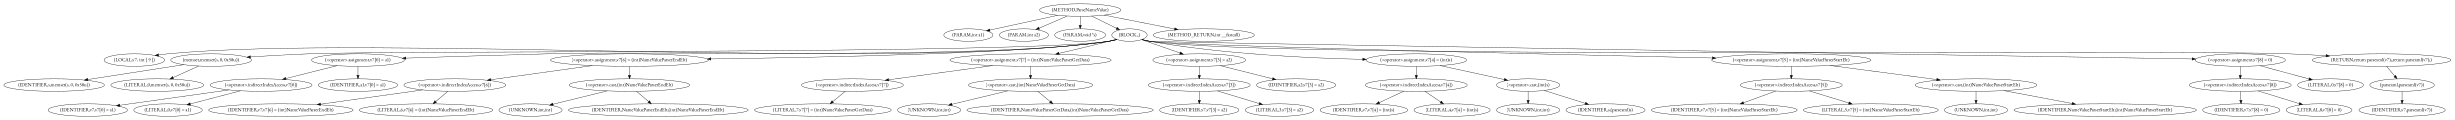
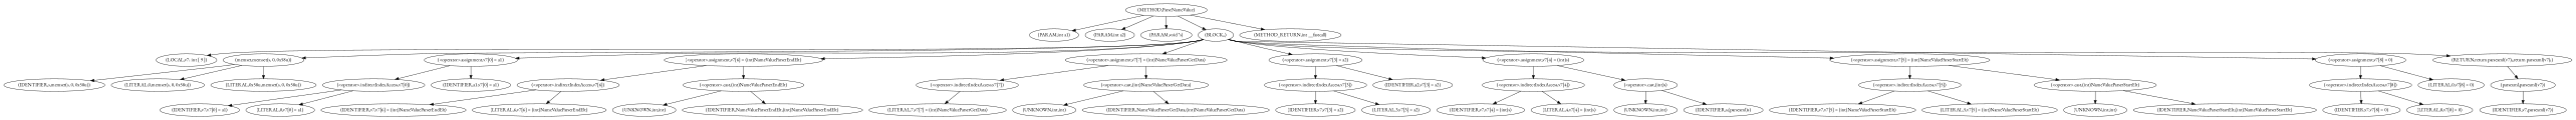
  digraph {
    fontname="EB Garamond"
    node [fontname="EB Garamond"]
    edge [fontname="EB Garamond"]
    n1 [label="(METHOD,ParseNameValue)"]
    n2 [label="(PARAM,int a1)"]
    n3 [label="(PARAM,int a2)"]
    n4 [label="(PARAM,void *s)"]
    n5 [label="(BLOCK,,)"]
    n6 [label="(METHOD_RETURN,int __fastcall)"]
    n7 [label="(LOCAL,v7: int [ 9 ])"]
    n8 [label="(memset,memset(s, 0, 0x58u))"]
    n9 [label="(<operator>.assignment,v7[0] = a1)"]
    n10 [label="(<operator>.assignment,v7[6] = (int)NameValueParserEndElt)"]
    n11 [label="(<operator>.assignment,v7[7] = (int)NameValueParserGetData)"]
    n12 [label="(<operator>.assignment,v7[3] = a2)"]
    n13 [label="(<operator>.assignment,v7[4] = (int)s)"]
    n14 [label="(<operator>.assignment,v7[5] = (int)NameValueParserStartElt)"]
    n15 [label="(<operator>.assignment,v7[8] = 0)"]
    n16 [label="(RETURN,return parsexml(v7);,return parsexml(v7);)"]
    n17 [label="(IDENTIFIER,s,memset(s, 0, 0x58u))"]
    n18 [label="(LITERAL,0,memset(s, 0, 0x58u))"]
+   n19 [label="(LITERAL,0x58u,memset(s, 0, 0x58u))"]
    n20 [label="(<operator>.indirectIndexAccess,v7[0])"]
    n21 [label="(IDENTIFIER,a1,v7[0] = a1)"]
    n22 [label="(<operator>.indirectIndexAccess,v7[6])"]
    n23 [label="(<operator>.cast,(int)NameValueParserEndElt)"]
    n24 [label="(<operator>.indirectIndexAccess,v7[7])"]
    n25 [label="(<operator>.cast,(int)NameValueParserGetData)"]
    n26 [label="(<operator>.indirectIndexAccess,v7[3])"]
    n27 [label="(IDENTIFIER,a2,v7[3] = a2)"]
    n28 [label="(<operator>.indirectIndexAccess,v7[4])"]
    n29 [label="(<operator>.cast,(int)s)"]
    n30 [label="(<operator>.indirectIndexAccess,v7[5])"]
    n31 [label="(<operator>.cast,(int)NameValueParserStartElt)"]
    n32 [label="(<operator>.indirectIndexAccess,v7[8])"]
    n33 [label="(LITERAL,0,v7[8] = 0)"]
    n34 [label="(parsexml,parsexml(v7))"]
    n35 [label="(IDENTIFIER,v7,v7[0] = a1)"]
    n36 [label="(LITERAL,0,v7[0] = a1)"]
    n37 [label="(IDENTIFIER,v7,v7[6] = (int)NameValueParserEndElt)"]
    n38 [label="(LITERAL,6,v7[6] = (int)NameValueParserEndElt)"]
    n39 [label="(UNKNOWN,int,int)"]
    n40 [label="(IDENTIFIER,NameValueParserEndElt,(int)NameValueParserEndElt)"]
    n41 [label="(LITERAL,7,v7[7] = (int)NameValueParserGetData)"]
    n42 [label="(UNKNOWN,int,int)"]
    n43 [label="(IDENTIFIER,NameValueParserGetData,(int)NameValueParserGetData)"]
    n44 [label="(IDENTIFIER,v7,v7[3] = a2)"]
    n45 [label="(LITERAL,3,v7[3] = a2)"]
    n46 [label="(IDENTIFIER,v7,v7[4] = (int)s)"]
    n47 [label="(LITERAL,4,v7[4] = (int)s)"]
    n48 [label="(UNKNOWN,int,int)"]
    n49 [label="(IDENTIFIER,s,(parsexml)s)"]
    n50 [label="(IDENTIFIER,v7,v7[5] = (int)NameValueParserStartElt)"]
    n51 [label="(LITERAL,5,v7[5] = (int)NameValueParserStartElt)"]
    n52 [label="(UNKNOWN,int,int)"]
    n53 [label="(IDENTIFIER,NameValueParserStartElt,(int)NameValueParserStartElt)"]
    n54 [label="(IDENTIFIER,v7,v7[8] = 0)"]
    n55 [label="(LITERAL,8,v7[8] = 0)"]
    n56 [label="(IDENTIFIER,v7,parsexml(v7))"]
    n1 -> n2
    n1 -> n3
    n1 -> n4
    n1 -> n5
    n1 -> n6
    n5 -> n7
    n5 -> n8
    n5 -> n9
    n5 -> n10
    n5 -> n11
    n5 -> n12
    n5 -> n13
    n5 -> n14
    n5 -> n15
    n5 -> n16
    n8 -> n17
    n8 -> n18
+   n8 -> n19
    n9 -> n20
    n9 -> n21
    n10 -> n22
    n10 -> n23
    n11 -> n24
    n11 -> n25
    n12 -> n26
    n12 -> n27
    n13 -> n28
    n13 -> n29
    n14 -> n30
    n14 -> n31
    n15 -> n32
    n15 -> n33
    n16 -> n34
    n20 -> n35
    n20 -> n36
    n22 -> n37
    n22 -> n38
    n23 -> n39
    n23 -> n40
    n24 -> n41
    n25 -> n42
    n25 -> n43
    n26 -> n44
    n26 -> n45
    n28 -> n46
    n28 -> n47
    n29 -> n48
    n29 -> n49
    n30 -> n50
    n30 -> n51
    n31 -> n52
    n31 -> n53
    n32 -> n54
    n32 -> n55
    n34 -> n56
  }
